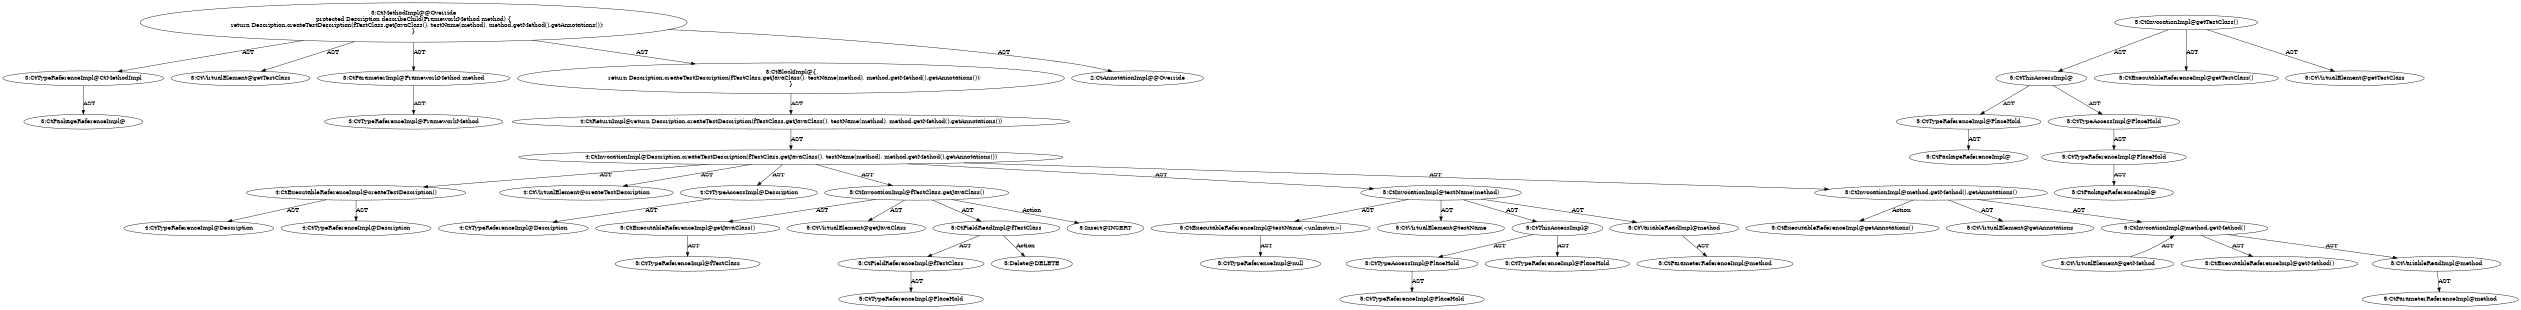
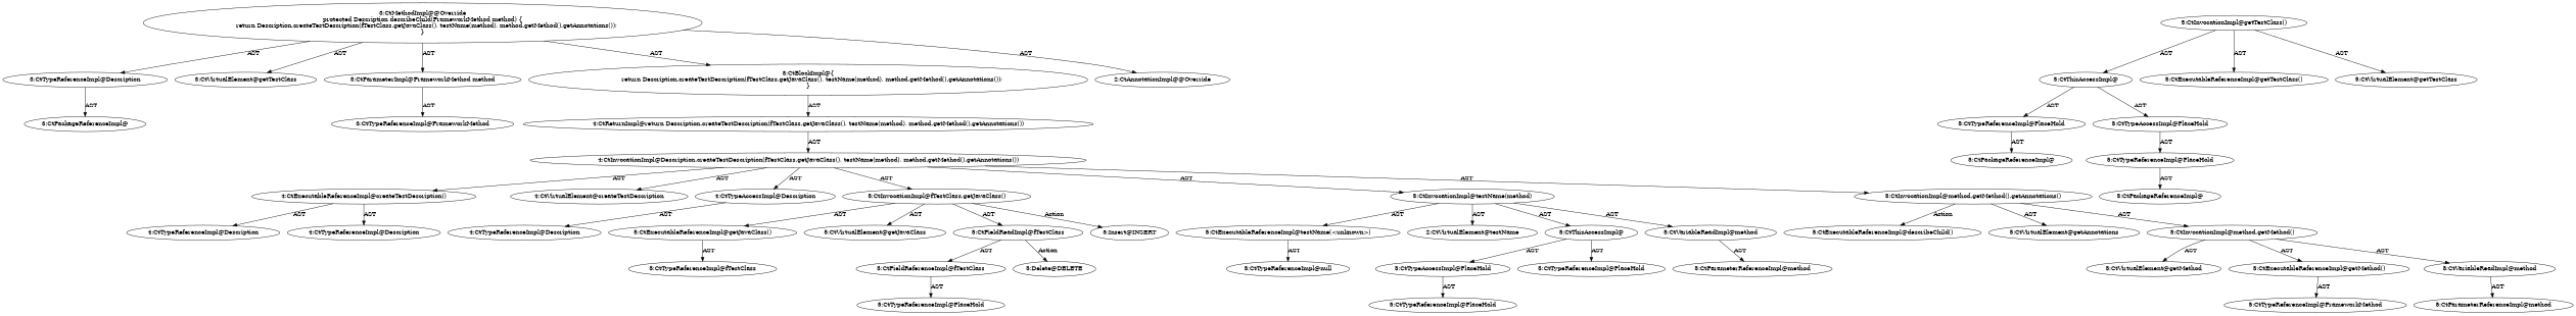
  digraph {
    node [shape=ellipse]
-   n1 [label="3:CtTypeReferenceImpl@CtMethodImpl"]
+   n1 [label="3:CtTypeReferenceImpl@Description"]
    n2 [label="3:CtPackageReferenceImpl@"]
    n3 [label="3:CtVirtualElement@getTestClass"]
    n4 [label="3:CtParameterImpl@FrameworkMethod method"]
    n5 [label="3:CtTypeReferenceImpl@FrameworkMethod"]
    n6 [label="4:CtExecutableReferenceImpl@createTestDescription()"]
    n7 [label="4:CtTypeReferenceImpl@Description"]
    n8 [label="4:CtTypeReferenceImpl@Description"]
    n9 [label="4:CtVirtualElement@createTestDescription"]
    n10 [label="4:CtTypeAccessImpl@Description"]
    n11 [label="4:CtTypeReferenceImpl@Description"]
    n12 [label="5:CtExecutableReferenceImpl@getJavaClass()"]
    n13 [label="5:CtTypeReferenceImpl@fTestClass"]
    n14 [label="5:CtVirtualElement@getJavaClass"]
    n15 [label="5:CtFieldReferenceImpl@fTestClass"]
    n16 [label="5:CtTypeReferenceImpl@PlaceHold"]
    n17 [label="5:CtFieldReadImpl@fTestClass"]
    n18 [label="5:Delete@DELETE"]
    n19 [label="5:CtInvocationImpl@fTestClass.getJavaClass()"]
    n20 [label="5:Insert@INSERT"]
    n21 [label="5:CtExecutableReferenceImpl@testName(<unknown>)"]
    n22 [label="5:CtTypeReferenceImpl@null"]
-   n23 [label="5:CtVirtualElement@testName"]
+   n23 [label="2:CtVirtualElement@testName"]
    n24 [label="5:CtTypeAccessImpl@PlaceHold"]
    n25 [label="5:CtTypeReferenceImpl@PlaceHold"]
    n26 [label="5:CtThisAccessImpl@"]
    n27 [label="5:CtTypeReferenceImpl@PlaceHold"]
    n28 [label="5:CtVariableReadImpl@method"]
    n29 [label="5:CtParameterReferenceImpl@method"]
    n30 [label="5:CtInvocationImpl@testName(method)"]
-   n31 [label="5:CtExecutableReferenceImpl@getAnnotations()"]
+   n31 [label="5:CtExecutableReferenceImpl@describeChild()"]
    n32 [label="5:CtVirtualElement@getAnnotations"]
    n33 [label="5:CtExecutableReferenceImpl@getMethod()"]
+   n34 [label="5:CtTypeReferenceImpl@FrameworkMethod"]
    n35 [label="5:CtVirtualElement@getMethod"]
    n36 [label="5:CtVariableReadImpl@method"]
    n37 [label="5:CtParameterReferenceImpl@method"]
    n38 [label="5:CtInvocationImpl@method.getMethod()"]
    n39 [label="5:CtInvocationImpl@method.getMethod().getAnnotations()"]
    n40 [label="4:CtInvocationImpl@Description.createTestDescription(fTestClass.getJavaClass(), testName(method), method.getMethod().getAnnotations())"]
    n41 [label="4:CtReturnImpl@return Description.createTestDescription(fTestClass.getJavaClass(), testName(method), method.getMethod().getAnnotations())"]
    n42 [label="3:CtBlockImpl@\{\n    return Description.createTestDescription(fTestClass.getJavaClass(), testName(method), method.getMethod().getAnnotations());\n\}"]
    n43 [label="3:CtMethodImpl@@Override\nprotected Description describeChild(FrameworkMethod method) \{\n    return Description.createTestDescription(fTestClass.getJavaClass(), testName(method), method.getMethod().getAnnotations());\n\}"]
    n44 [label="2:CtAnnotationImpl@@Override"]
    n45 [label="5:CtInvocationImpl@getTestClass()"]
    n46 [label="5:CtThisAccessImpl@"]
    n47 [label="5:CtExecutableReferenceImpl@getTestClass()"]
    n48 [label="5:CtVirtualElement@getTestClass"]
    n49 [label="5:CtPackageReferenceImpl@"]
    n50 [label="5:CtTypeReferenceImpl@PlaceHold"]
    n51 [label="5:CtPackageReferenceImpl@"]
    n52 [label="5:CtTypeReferenceImpl@PlaceHold"]
    n53 [label="5:CtTypeAccessImpl@PlaceHold"]
    n1 -> n2 [label=AST]
    n4 -> n5 [label=AST]
    n6 -> n7 [label=AST]
    n6 -> n8 [label=AST]
    n10 -> n11 [label=AST]
    n12 -> n13 [label=AST]
    n15 -> n16 [label=AST]
    n17 -> n15 [label=AST]
    n17 -> n18 [label=Action]
    n19 -> n12 [label=AST]
    n19 -> n14 [label=AST]
    n19 -> n17 [label=AST]
    n19 -> n20 [label=Action]
    n21 -> n22 [label=AST]
    n24 -> n25 [label=AST]
    n26 -> n24 [label=AST]
    n26 -> n27 [label=AST]
    n28 -> n29 [label=AST]
    n30 -> n21 [label=AST]
    n30 -> n23 [label=AST]
    n30 -> n26 [label=AST]
    n30 -> n28 [label=AST]
+   n33 -> n34 [label=AST]
    n36 -> n37 [label=AST]
    n38 -> n33 [label=AST]
-   n35 -> n38 [label=AST]
+   n38 -> n35 [label=AST]
    n38 -> n36 [label=AST]
    n39 -> n31 [label=Action]
    n39 -> n32 [label=AST]
    n39 -> n38 [label=AST]
    n40 -> n6 [label=AST]
    n40 -> n9 [label=AST]
    n40 -> n10 [label=AST]
    n40 -> n19 [label=AST]
    n40 -> n30 [label=AST]
    n40 -> n39 [label=AST]
    n41 -> n40 [label=AST]
    n42 -> n41 [label=AST]
    n43 -> n1 [label=AST]
    n43 -> n3 [label=AST]
    n43 -> n4 [label=AST]
    n43 -> n42 [label=AST]
    n43 -> n44 [label=AST]
    n45 -> n46 [label=AST]
    n45 -> n47 [label=AST]
    n45 -> n48 [label=AST]
    n46 -> n50 [label=AST]
    n46 -> n53 [label=AST]
    n50 -> n49 [label=AST]
    n52 -> n51 [label=AST]
    n53 -> n52 [label=AST]
  }
